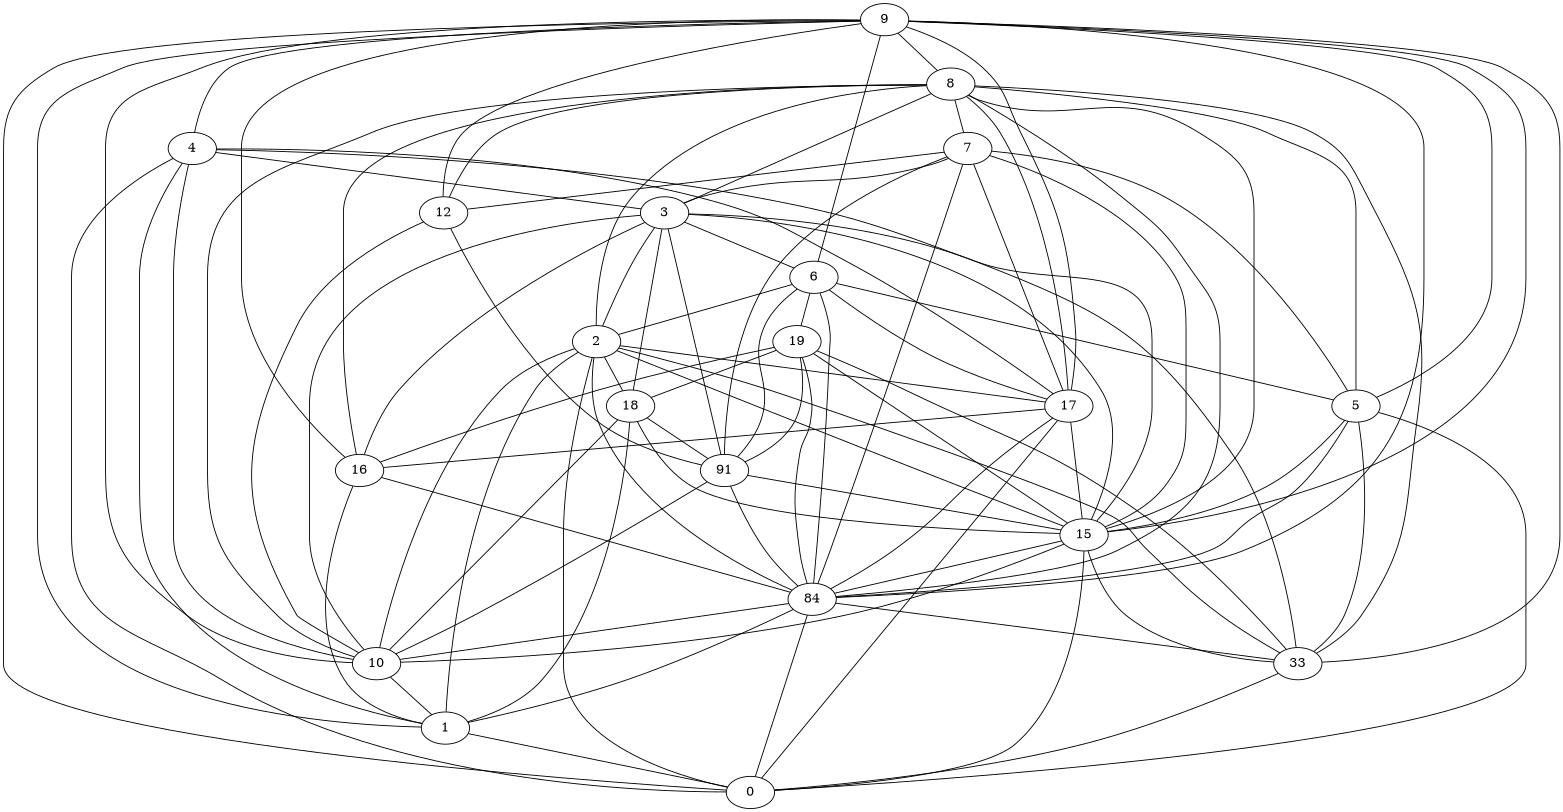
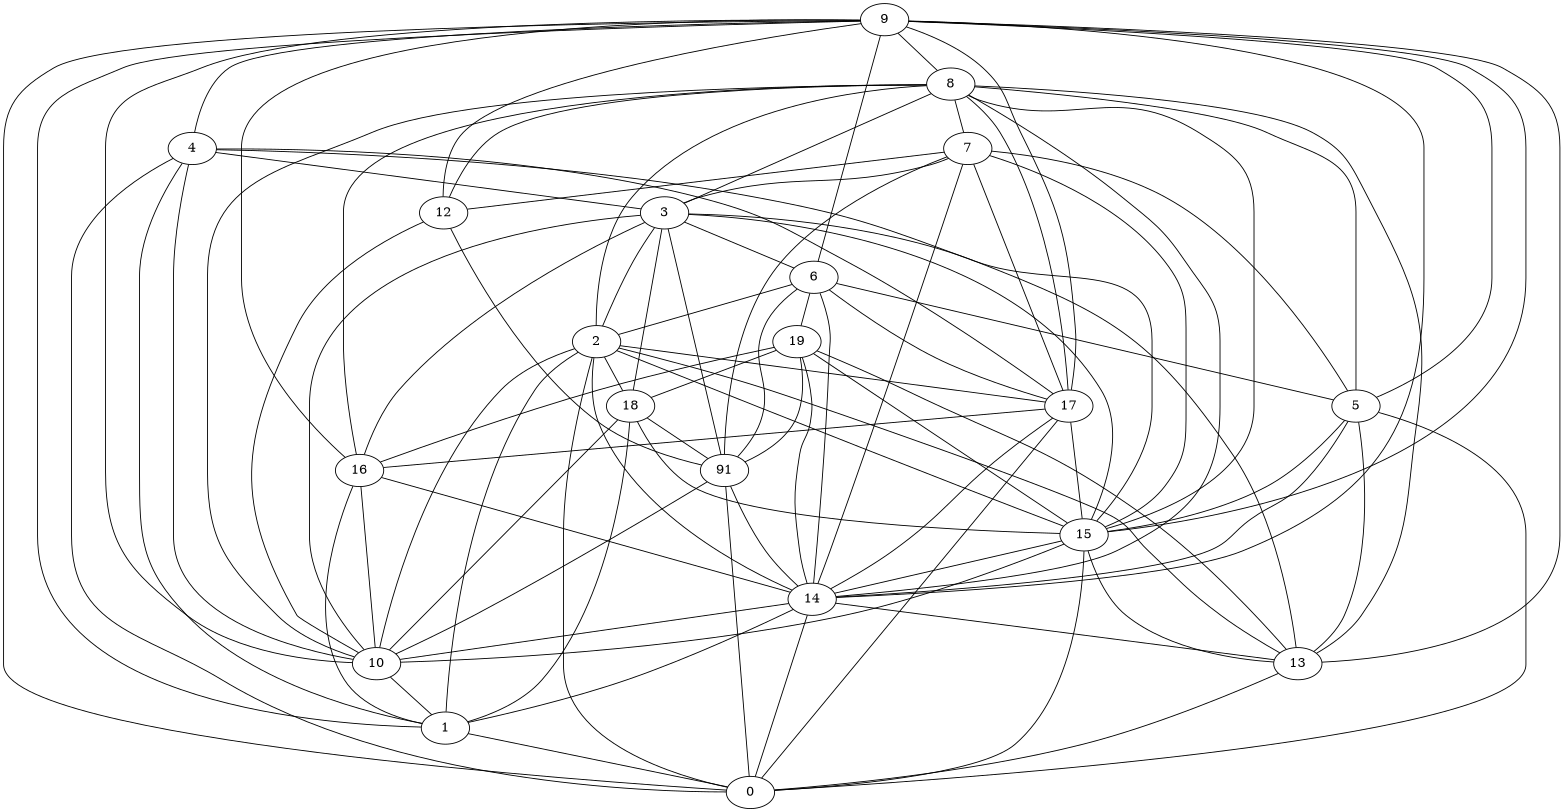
  digraph {
    edge [color=black dir=none]
    12
    10
    n3 [label=91]
    1
-   14 [label=84]
-   13 [label=33]
+   14
+   13
    0
    6
    5
    19
    2
    17
    15
    16
    18
    4
    3
    9
    8
    7
    subgraph sub_1 {
      12
      10
      n3
      1
      14
      13
      0
      6
      5
      19
      2
      17
      15
      16
      18
      4
      3
      9
      8
      7
    }
    12 -> 10
    12 -> n3
    10 -> 1
    n3 -> 10
-   n3 -> 15
+   n3 -> 0
    1 -> 0
    14 -> 10
    14 -> n3
    14 -> 1
    14 -> 13
    14 -> 0
    13 -> 0
    6 -> n3
    6 -> 14
    6 -> 5
    6 -> 19
    6 -> 2
    6 -> 17
    5 -> 14
    5 -> 13
    5 -> 0
    5 -> 15
    19 -> n3
    19 -> 14
    19 -> 13
    19 -> 15
    19 -> 16
    19 -> 18
    2 -> 10
    2 -> 1
    2 -> 14
    2 -> 13
    2 -> 0
    2 -> 17
    2 -> 15
    2 -> 18
    17 -> 14
    17 -> 0
    17 -> 15
    17 -> 16
    15 -> 10
    15 -> 14
    15 -> 13
    15 -> 0
+   16 -> 10
    16 -> 1
    16 -> 14
    18 -> 10
    18 -> n3
    18 -> 1
    18 -> 15
    4 -> 10
    4 -> 1
    4 -> 0
    4 -> 17
    4 -> 15
    4 -> 3
    3 -> 10
    3 -> n3
    3 -> 13
    3 -> 6
    3 -> 2
    3 -> 15
    3 -> 16
    3 -> 18
    9 -> 12
    9 -> 10
    9 -> 1
    9 -> 14
    9 -> 13
    9 -> 0
    9 -> 6
    9 -> 5
    9 -> 17
    9 -> 15
    9 -> 16
    9 -> 4
    9 -> 8
    8 -> 12
    8 -> 10
    8 -> 14
    8 -> 13
    8 -> 5
    8 -> 2
    8 -> 17
    8 -> 15
    8 -> 16
    8 -> 3
    8 -> 7
    7 -> 12
    7 -> n3
    7 -> 14
    7 -> 5
    7 -> 17
    7 -> 15
    7 -> 3
  }
